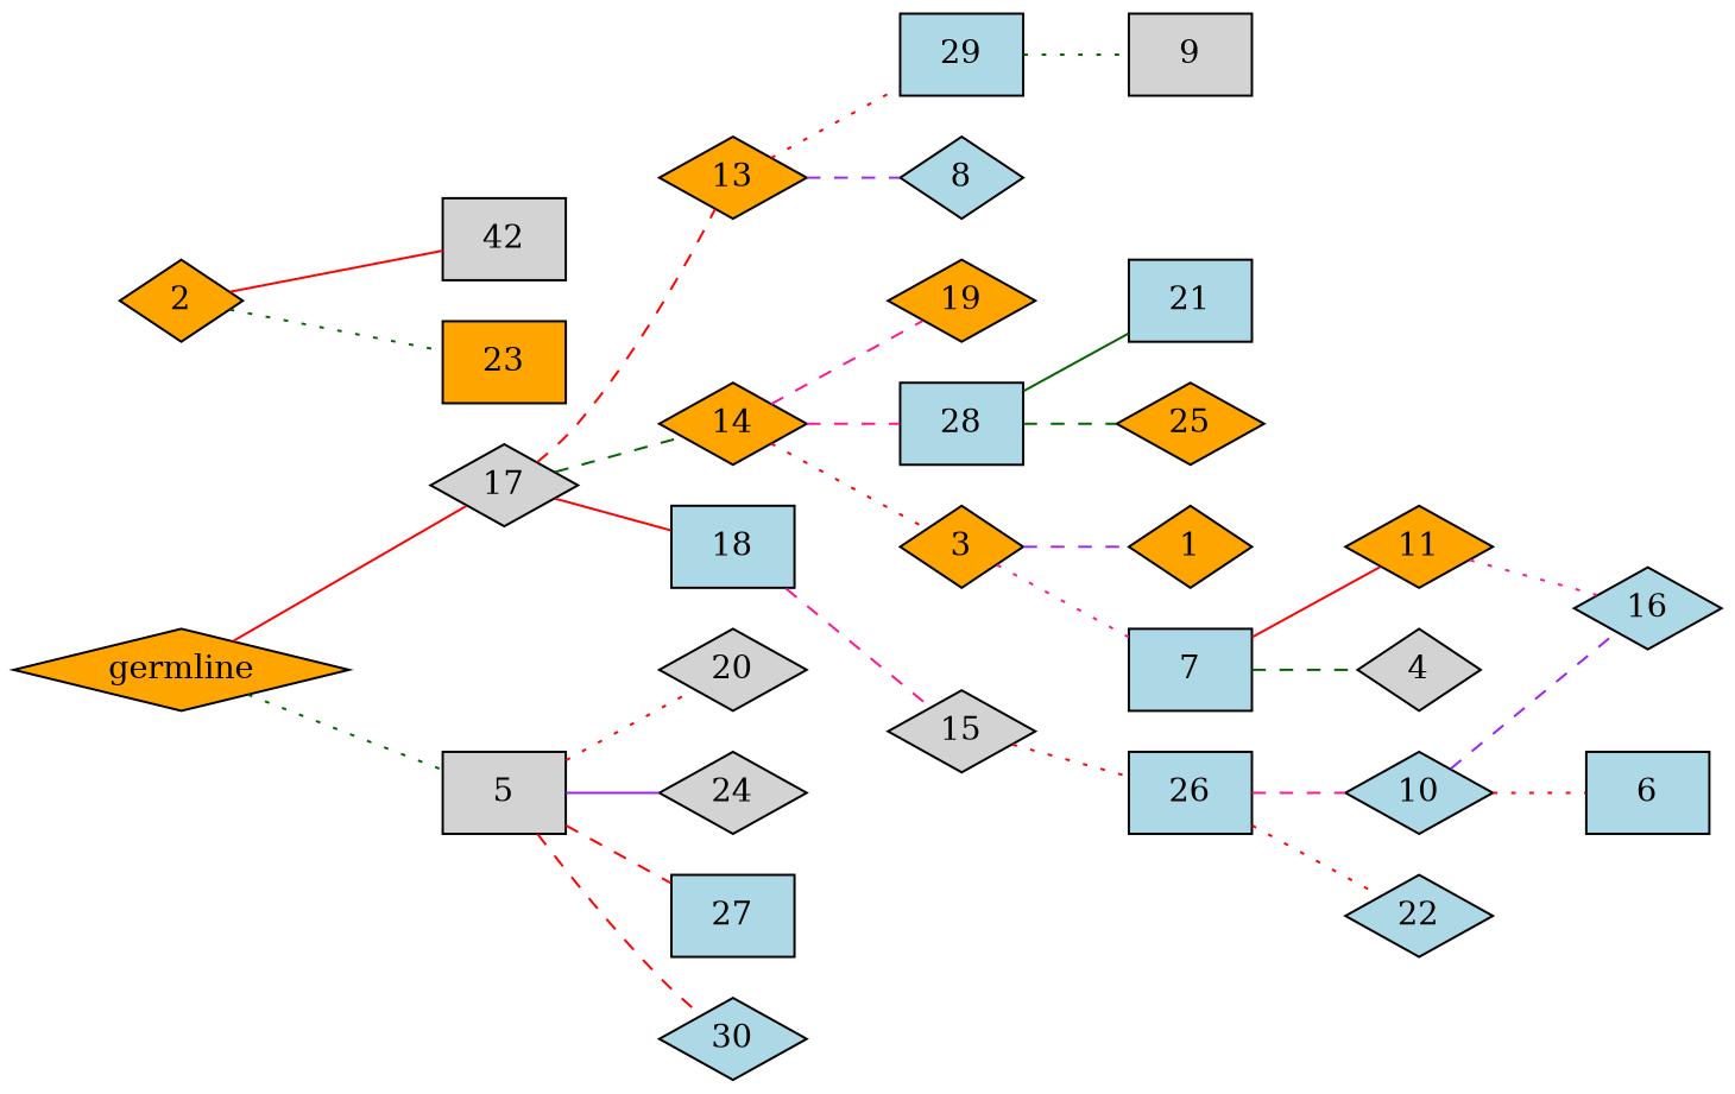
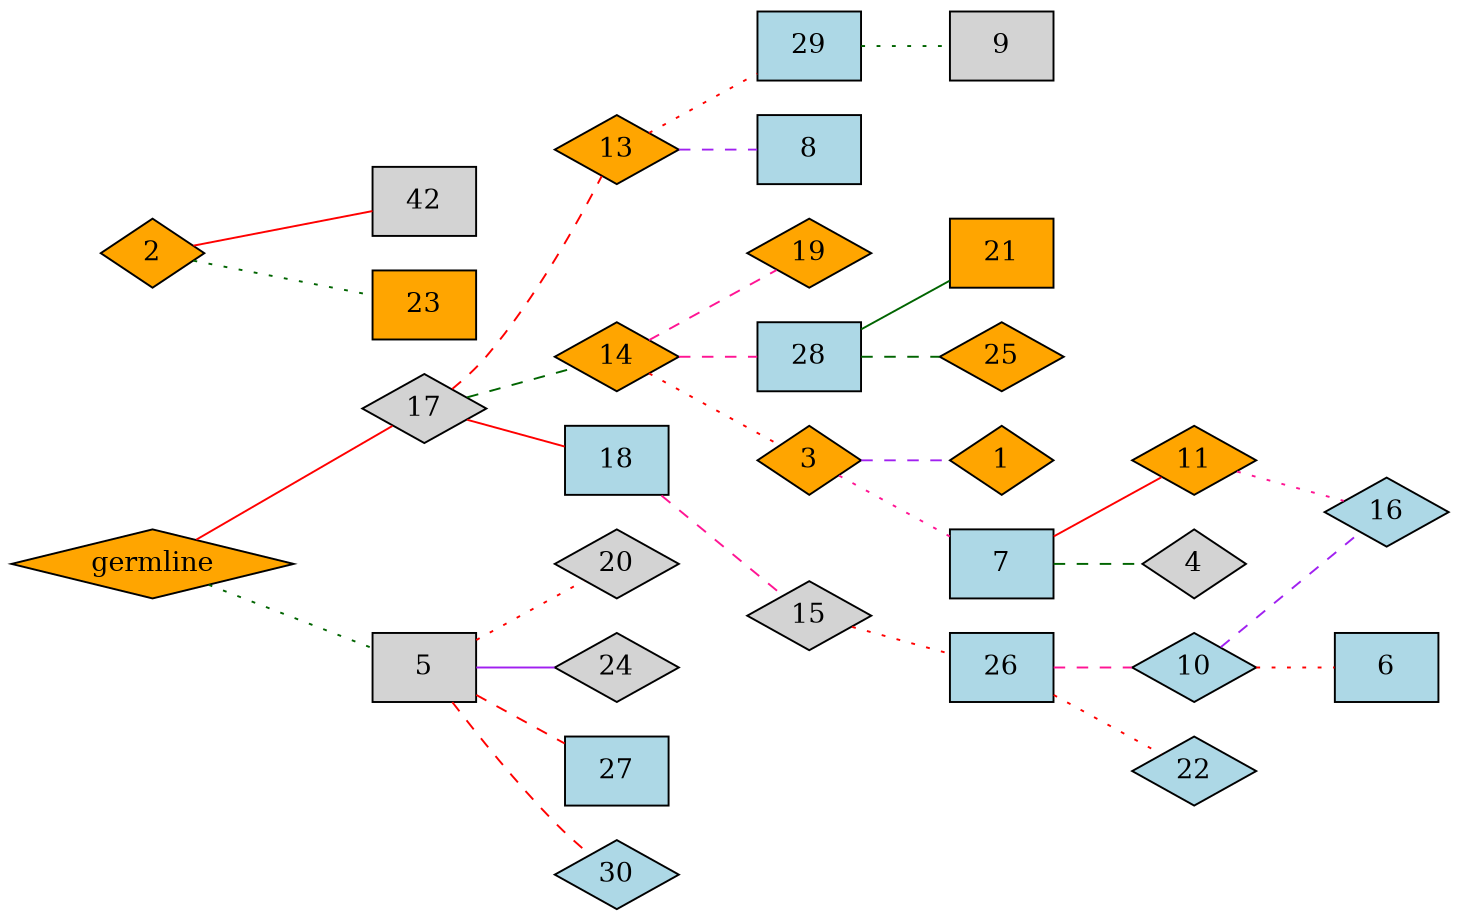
  graph {
    rankdir=LR
    node [fillcolor=lightblue shape=diamond style=filled]
    edge [color=red style=dashed]
    n1 [fillcolor=orange label=germline]
    n2 [fillcolor=lightgrey label=17]
    n3 [fillcolor=lightgrey label=5 shape=box]
    n4 [fillcolor=orange label=13]
    n5 [fillcolor=orange label=14]
    n6 [label=18 shape=box]
    n7 [fillcolor=lightgrey label=20]
    n8 [fillcolor=lightgrey label=24]
    n9 [label=27 shape=box]
    n10 [label=30]
    n11 [label=29 shape=box]
-   n12 [label=8]
+   n12 [label=8 shape=box]
    n13 [fillcolor=orange label=19]
    n14 [label=28 shape=box]
    n15 [fillcolor=orange label=3]
    n16 [fillcolor=lightgrey label=15]
    n17 [fillcolor=lightgrey label=9 shape=box]
-   n18 [label=21 shape=box]
+   n18 [fillcolor=orange label=21 shape=box]
    n19 [fillcolor=orange label=25]
    n20 [fillcolor=orange label=1]
    n21 [label=7 shape=box]
    n22 [fillcolor=orange label=11]
    n23 [fillcolor=lightgrey label=4]
    n24 [label=16]
    n25 [fillcolor=orange label=2]
    n26 [fillcolor=lightgrey label=42 shape=box]
    n27 [fillcolor=orange label=23 shape=box]
    n28 [label=26 shape=box]
    n29 [label=10]
    n30 [label=22]
    n31 [label=6 shape=box]
    n1 -- n2 [style=solid]
    n1 -- n3 [color=darkgreen style=dotted]
    n2 -- n4
    n2 -- n5 [color=darkgreen]
    n2 -- n6 [style=solid]
    n3 -- n7 [style=dotted]
    n3 -- n8 [color=purple style=solid]
    n3 -- n9
    n3 -- n10
    n4 -- n11 [style=dotted]
    n4 -- n12 [color=purple]
    n5 -- n13 [color=deeppink]
    n5 -- n14 [color=deeppink]
    n5 -- n15 [style=dotted]
    n6 -- n16 [color=deeppink]
    n11 -- n17 [color=darkgreen style=dotted]
    n14 -- n18 [color=darkgreen style=solid]
    n14 -- n19 [color=darkgreen]
    n15 -- n20 [color=purple]
    n15 -- n21 [color=deeppink style=dotted]
    n16 -- n28 [style=dotted]
    n21 -- n22 [style=solid]
    n21 -- n23 [color=darkgreen]
    n22 -- n24 [color=deeppink style=dotted]
    n25 -- n26 [style=solid]
    n25 -- n27 [color=darkgreen style=dotted]
    n28 -- n29 [color=deeppink]
    n28 -- n30 [style=dotted]
    n29 -- n24 [color=purple]
    n29 -- n31 [style=dotted]
  }
